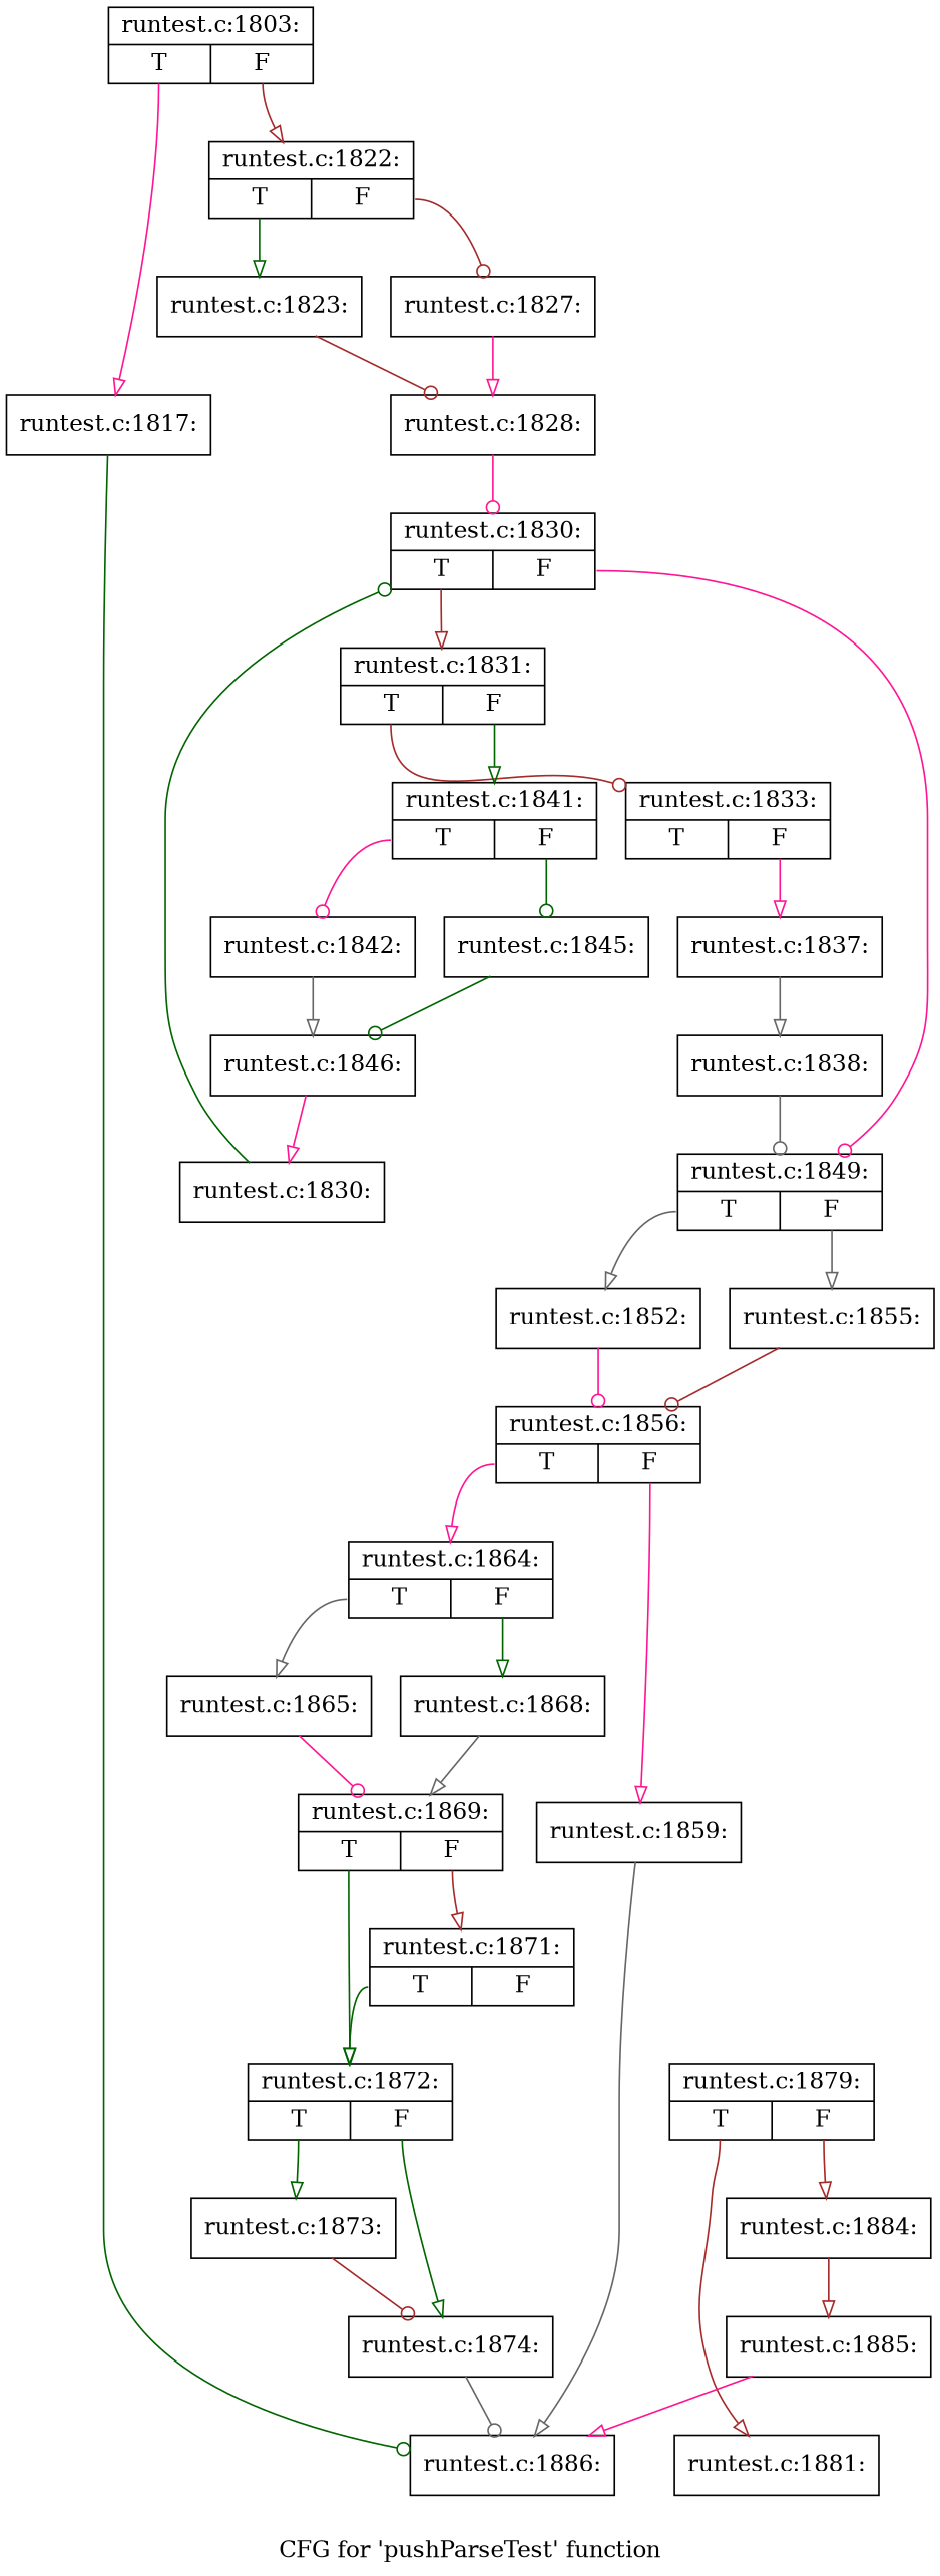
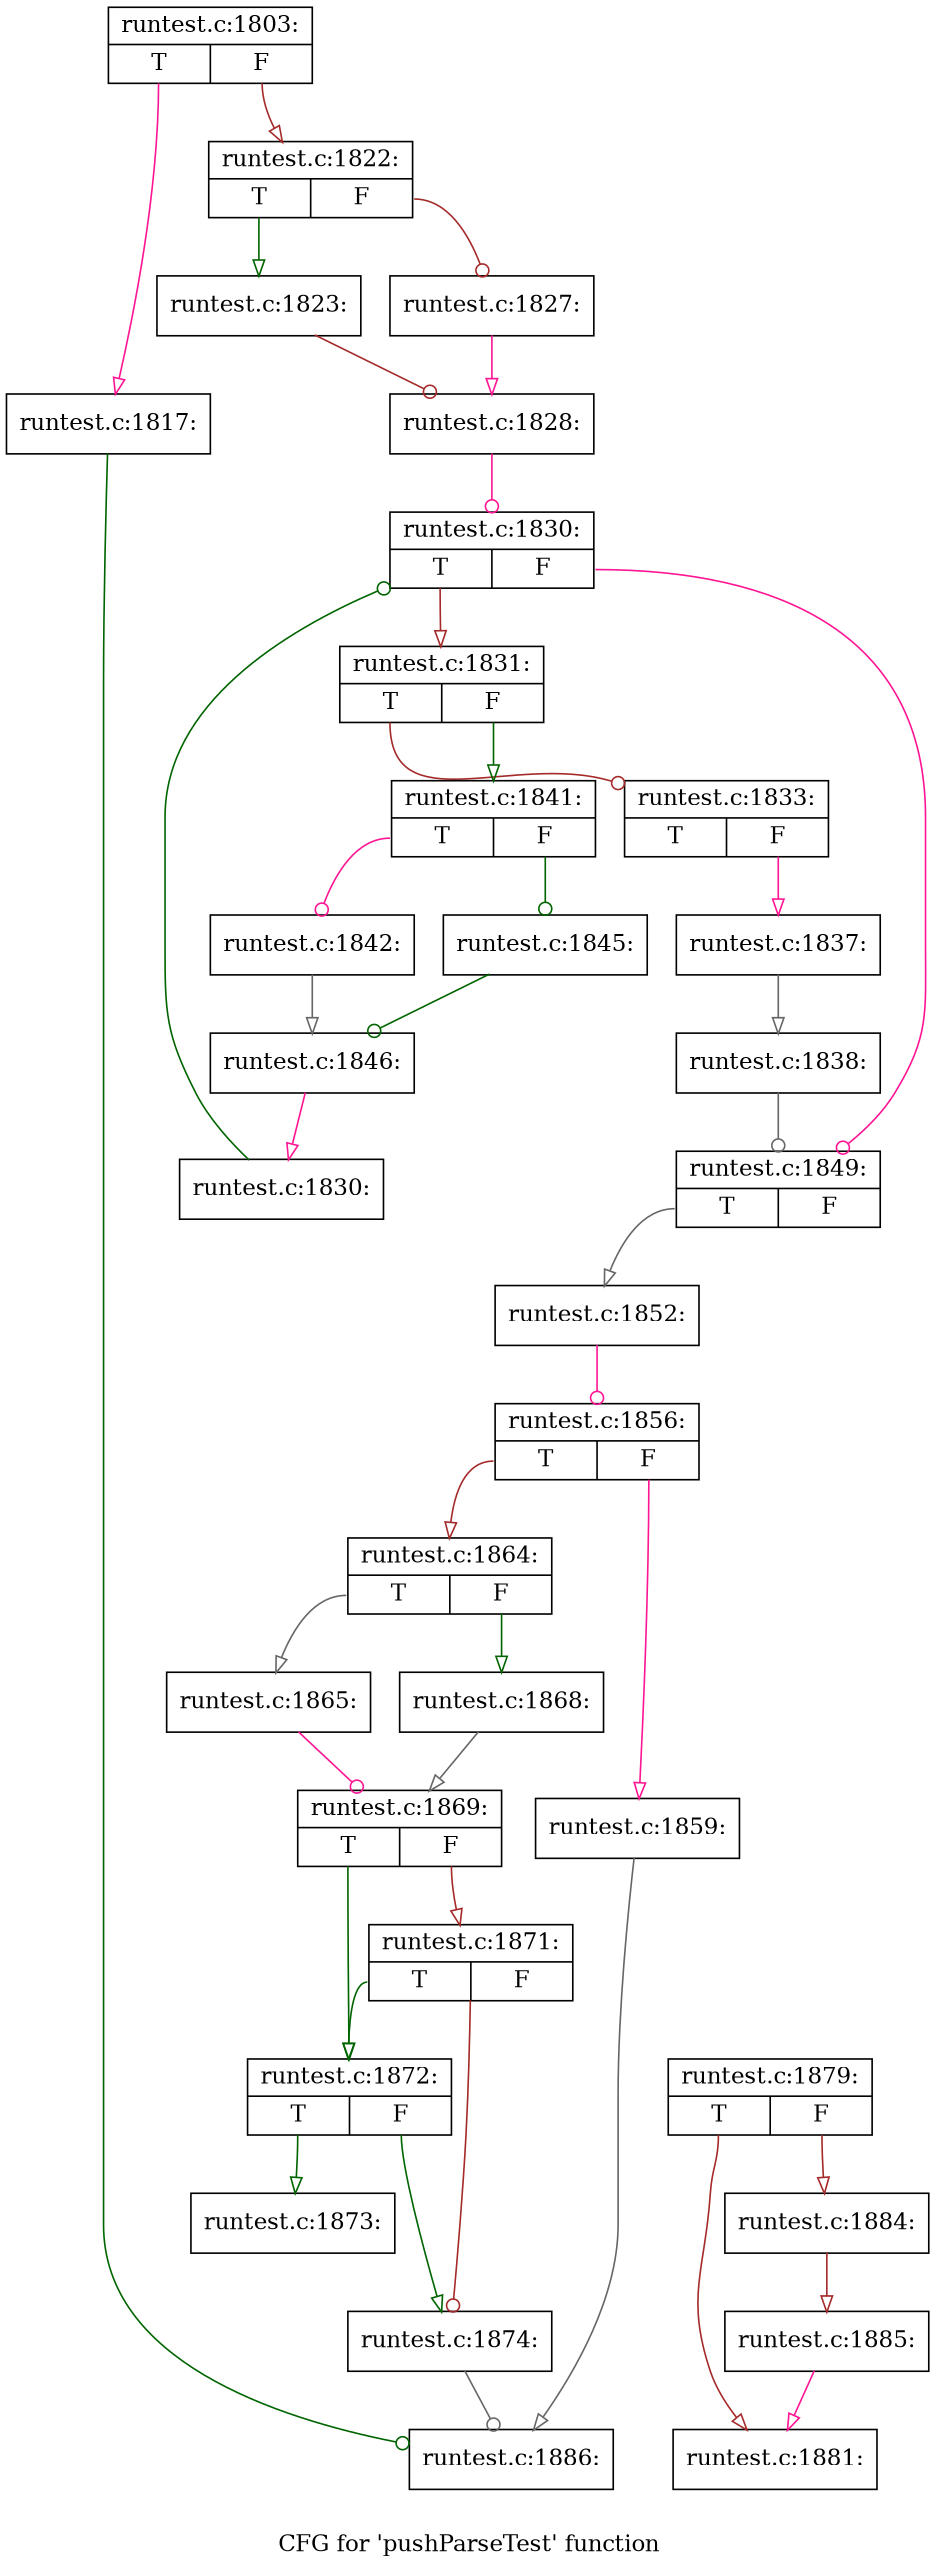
  digraph {
    label="CFG for 'pushParseTest' function"
    node [shape=record]
    edge [arrowhead=onormal color=brown]
    n1 [label="{runtest.c:1803:|{<s0>T|<s1>F}}"]
    n2 [label="{runtest.c:1817:}"]
    n3 [label="{runtest.c:1822:|{<s0>T|<s1>F}}"]
    n4 [label="{runtest.c:1886:}"]
    n5 [label="{runtest.c:1823:}"]
    n6 [label="{runtest.c:1827:}"]
    n7 [label="{runtest.c:1828:}"]
    n8 [label="{runtest.c:1830:|{<s0>T|<s1>F}}"]
    n9 [label="{runtest.c:1831:|{<s0>T|<s1>F}}"]
    n10 [label="{runtest.c:1849:|{<s0>T|<s1>F}}"]
    n11 [label="{runtest.c:1833:|{<s0>T|<s1>F}}"]
    n12 [label="{runtest.c:1841:|{<s0>T|<s1>F}}"]
    n13 [label="{runtest.c:1852:}"]
-   n14 [label="{runtest.c:1855:}"]
    n15 [label="{runtest.c:1837:}"]
    n16 [label="{runtest.c:1842:}"]
    n17 [label="{runtest.c:1845:}"]
    n18 [label="{runtest.c:1856:|{<s0>T|<s1>F}}"]
    n19 [label="{runtest.c:1838:}"]
    n20 [label="{runtest.c:1846:}"]
    n21 [label="{runtest.c:1830:}"]
    n22 [label="{runtest.c:1864:|{<s0>T|<s1>F}}"]
    n23 [label="{runtest.c:1859:}"]
    n24 [label="{runtest.c:1865:}"]
    n25 [label="{runtest.c:1868:}"]
    n26 [label="{runtest.c:1869:|{<s0>T|<s1>F}}"]
    n27 [label="{runtest.c:1872:|{<s0>T|<s1>F}}"]
    n28 [label="{runtest.c:1871:|{<s0>T|<s1>F}}"]
    n29 [label="{runtest.c:1873:}"]
    n30 [label="{runtest.c:1874:}"]
    n31 [label="{runtest.c:1879:|{<s0>T|<s1>F}}"]
    n32 [label="{runtest.c:1881:}"]
    n33 [label="{runtest.c:1884:}"]
    n34 [label="{runtest.c:1885:}"]
    n1 -> n2 [color=deeppink tailport=s0]
    n1 -> n3 [tailport=s1]
    n2 -> n4 [arrowhead=odot color=darkgreen]
    n3 -> n5 [color=darkgreen tailport=s0]
    n3 -> n6 [arrowhead=odot tailport=s1]
    n5 -> n7 [arrowhead=odot]
    n6 -> n7 [color=deeppink]
    n7 -> n8 [arrowhead=odot color=deeppink]
    n8 -> n9 [tailport=s0]
    n8 -> n10 [arrowhead=odot color=deeppink tailport=s1]
    n9 -> n11 [arrowhead=odot tailport=s0]
    n9 -> n12 [color=darkgreen tailport=s1]
    n10 -> n13 [color=gray40 tailport=s0]
-   n10 -> n14 [color=gray40 tailport=s1]
    n11 -> n15 [color=deeppink tailport=s1]
    n12 -> n16 [arrowhead=odot color=deeppink tailport=s0]
    n12 -> n17 [arrowhead=odot color=darkgreen tailport=s1]
    n13 -> n18 [arrowhead=odot color=deeppink]
-   n14 -> n18 [arrowhead=odot]
    n15 -> n19 [color=gray40]
    n16 -> n20 [color=gray40]
    n17 -> n20 [arrowhead=odot color=darkgreen]
-   n18 -> n22 [color=deeppink tailport=s0]
+   n18 -> n22 [tailport=s0]
    n18 -> n23 [color=deeppink tailport=s1]
    n19 -> n10 [arrowhead=odot color=gray40]
    n20 -> n21 [color=deeppink]
    n21 -> n8 [arrowhead=odot color=darkgreen]
    n22 -> n24 [color=gray40 tailport=s0]
    n22 -> n25 [color=darkgreen tailport=s1]
    n23 -> n4 [color=gray40]
    n24 -> n26 [arrowhead=odot color=deeppink]
    n25 -> n26 [color=gray40]
    n26 -> n27 [color=darkgreen tailport=s0]
    n26 -> n28 [tailport=s1]
    n27 -> n29 [color=darkgreen tailport=s0]
    n27 -> n30 [color=darkgreen tailport=s1]
    n28 -> n27 [color=darkgreen tailport=s0]
-   n29 -> n30 [arrowhead=odot]
+   n28 -> n30 [arrowhead=odot]
    n30 -> n4 [arrowhead=odot color=gray40]
    n31 -> n32 [tailport=s0]
    n31 -> n33 [tailport=s1]
    n33 -> n34
-   n34 -> n4 [color=deeppink]
+   n34 -> n32 [color=deeppink]
  }
